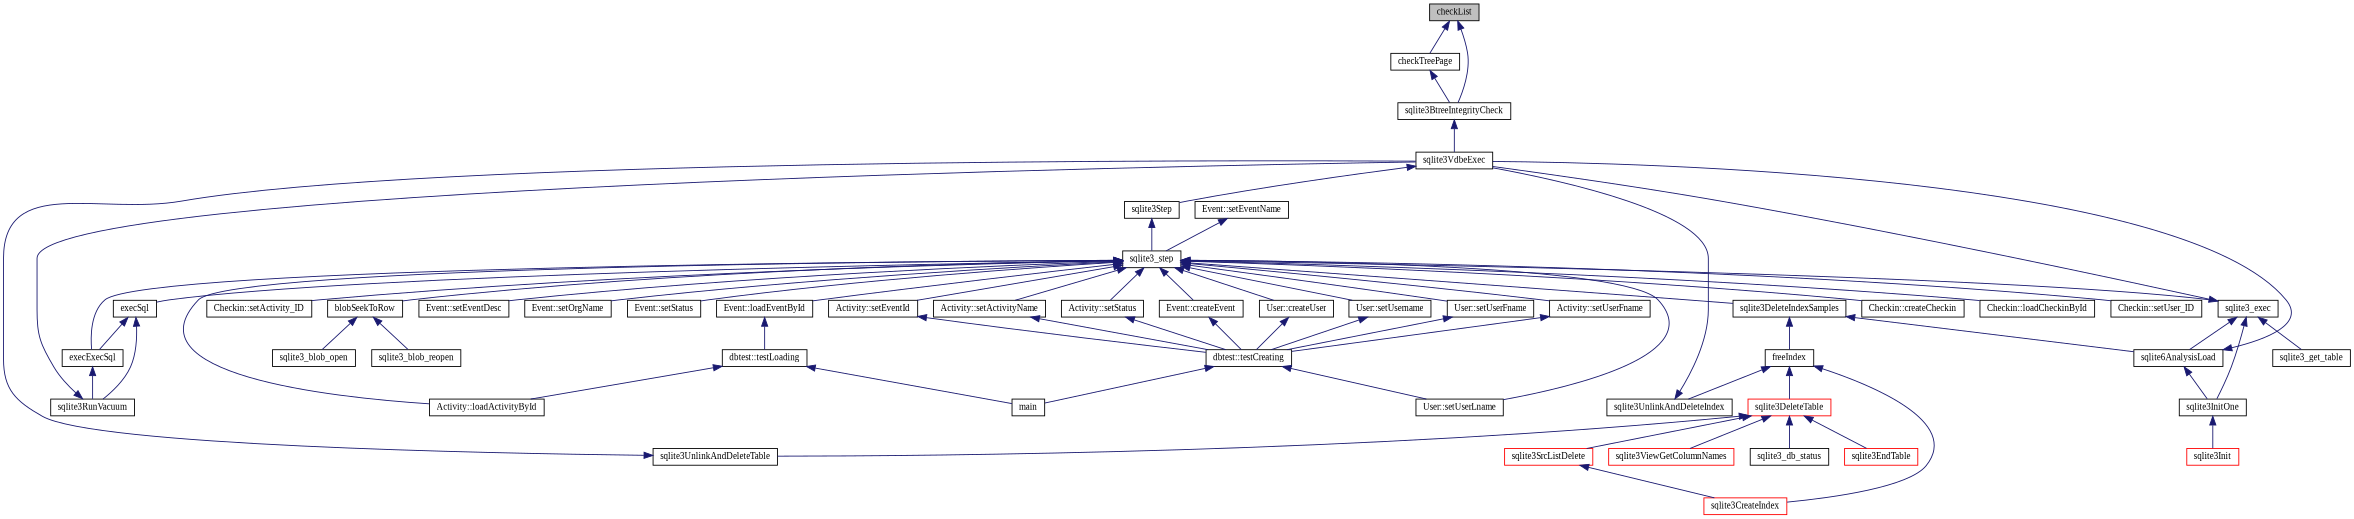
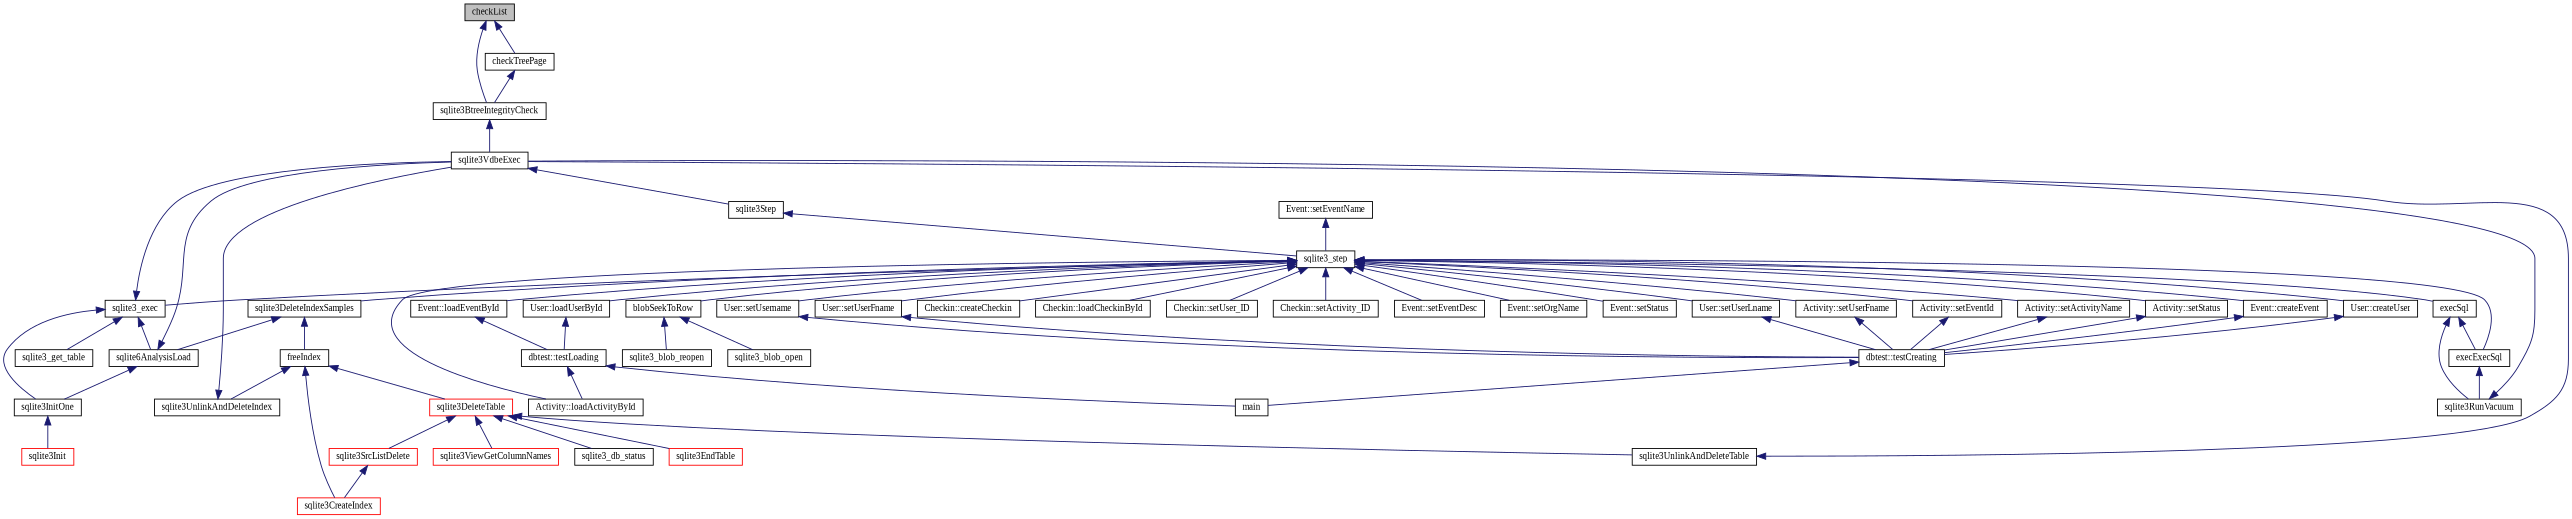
  digraph {
    fontname="Liberation Serif"
    rankdir=TB
    node [color=black fillcolor=white fontname="Liberation Serif" fontsize=10 shape=record style=filled]
    edge [color=midnightblue dir=back fontname="Liberation Serif" fontsize=10 labelfontname=FreeSans labelfontsize=10 style=solid]
    n1 [fillcolor=grey75 fontcolor=black height=0.2 label=checkList width=0.4]
    n2 [height=0.2 label=checkTreePage width=0.4]
    n3 [height=0.2 label=sqlite3BtreeIntegrityCheck width=0.4]
    n4 [height=0.2 label=sqlite3VdbeExec width=0.4]
    n5 [height=0.2 label=sqlite3Step width=0.4]
    n6 [height=0.2 label=sqlite3_step width=0.4]
    n7 [height=0.2 label="Activity::setUserFname" width=0.4]
    n8 [height=0.2 label="Activity::loadActivityById" width=0.4]
    n9 [height=0.2 label="Activity::setEventId" width=0.4]
    n10 [height=0.2 label="Activity::setActivityName" width=0.4]
    n11 [height=0.2 label="Activity::setStatus" width=0.4]
    n12 [height=0.2 label="Checkin::createCheckin" width=0.4]
    n13 [height=0.2 label="Checkin::loadCheckinById" width=0.4]
    n14 [height=0.2 label="Checkin::setUser_ID" width=0.4]
    n15 [height=0.2 label="Checkin::setActivity_ID" width=0.4]
    n16 [height=0.2 label="Event::createEvent" width=0.4]
    n17 [height=0.2 label="Event::loadEventById" width=0.4]
    n18 [height=0.2 label="Event::setEventDesc" width=0.4]
    n19 [height=0.2 label="Event::setOrgName" width=0.4]
    n20 [height=0.2 label="Event::setStatus" width=0.4]
    n21 [height=0.2 label=blobSeekToRow width=0.4]
    n22 [height=0.2 label=sqlite3DeleteIndexSamples width=0.4]
    n23 [height=0.2 label=sqlite3_exec width=0.4]
    n24 [height=0.2 label=execSql width=0.4]
    n25 [height=0.2 label=execExecSql width=0.4]
    n26 [height=0.2 label="User::createUser" width=0.4]
+   n27 [height=0.2 label="User::loadUserById" width=0.4]
    n28 [height=0.2 label="User::setUsername" width=0.4]
    n29 [height=0.2 label="User::setUserFname" width=0.4]
    n30 [height=0.2 label="User::setUserLname" width=0.4]
    n31 [height=0.2 label="dbtest::testCreating" width=0.4]
    n32 [height=0.2 label="dbtest::testLoading" width=0.4]
    n33 [height=0.2 label="Event::setEventName" width=0.4]
    n34 [height=0.2 label=sqlite3_blob_open width=0.4]
    n35 [height=0.2 label=sqlite3_blob_reopen width=0.4]
    n36 [height=0.2 label=sqlite6AnalysisLoad width=0.4]
    n37 [height=0.2 label=freeIndex width=0.4]
    n38 [height=0.2 label=sqlite3InitOne width=0.4]
    n39 [height=0.2 label=sqlite3_get_table width=0.4]
    n40 [height=0.2 label=sqlite3RunVacuum width=0.4]
    n41 [height=0.2 label=main width=0.4]
    n42 [height=0.2 label=sqlite3UnlinkAndDeleteIndex width=0.4]
    n43 [color=red height=0.2 label=sqlite3DeleteTable width=0.4]
    n44 [color=red height=0.2 label=sqlite3CreateIndex width=0.4]
    n45 [color=red height=0.2 label=sqlite3Init width=0.4]
    n46 [height=0.2 label=sqlite3_db_status width=0.4]
    n47 [height=0.2 label=sqlite3UnlinkAndDeleteTable width=0.4]
    n48 [color=red height=0.2 label=sqlite3EndTable width=0.4]
    n49 [color=red height=0.2 label=sqlite3ViewGetColumnNames width=0.4]
    n50 [color=red height=0.2 label=sqlite3SrcListDelete width=0.4]
    n1 -> n2
    n1 -> n3
    n2 -> n3
    n3 -> n4
    n4 -> n5
    n5 -> n6
    n6 -> n7
    n6 -> n8
    n6 -> n9
    n6 -> n10
    n6 -> n11
    n6 -> n12
    n6 -> n13
    n6 -> n14
    n6 -> n15
    n6 -> n16
    n6 -> n17
    n6 -> n18
    n6 -> n19
    n6 -> n20
    n6 -> n21
    n6 -> n22
    n6 -> n23
    n6 -> n24
    n6 -> n25
    n6 -> n26
+   n6 -> n27
    n6 -> n28
    n6 -> n29
    n6 -> n30
    n7 -> n31
    n9 -> n31
    n10 -> n31
    n11 -> n31
    n16 -> n31
    n17 -> n32
    n21 -> n34
    n21 -> n35
    n22 -> n36
    n22 -> n37
    n23 -> n4
    n23 -> n36
    n23 -> n38
    n23 -> n39
    n24 -> n25
    n24 -> n40
    n25 -> n40
    n26 -> n31
+   n27 -> n32
    n28 -> n31
    n29 -> n31
-   n31 -> n30
+   n30 -> n31
    n31 -> n41
    n32 -> n8
    n32 -> n41
    n33 -> n6
    n36 -> n4
    n36 -> n38
    n37 -> n42
    n37 -> n43
    n37 -> n44
    n38 -> n45
    n40 -> n4
    n42 -> n4
    n43 -> n46
    n43 -> n47
    n43 -> n48
    n43 -> n49
    n43 -> n50
    n47 -> n4
    n50 -> n44
  }
